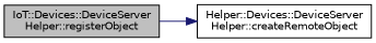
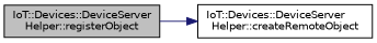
  digraph {
    rankdir=LR
    node [color=black fontname=Helvetica fontsize=10 shape=record style=filled]
    n1 [fillcolor=grey75 fontcolor=black height=0.2 label="IoT::Devices::DeviceServer\lHelper::registerObject" width=0.4]
-   n2 [fillcolor=white height=0.2 label="Helper::Devices::DeviceServer\lHelper::createRemoteObject" width=0.4]
+   n2 [fillcolor=white height=0.2 label="IoT::Devices::DeviceServer\lHelper::createRemoteObject" width=0.4]
    n1 -> n2 [color=midnightblue fontname=Helvetica fontsize=10 labelfontname=Helvetica labelfontsize=10 style=solid]
  }
